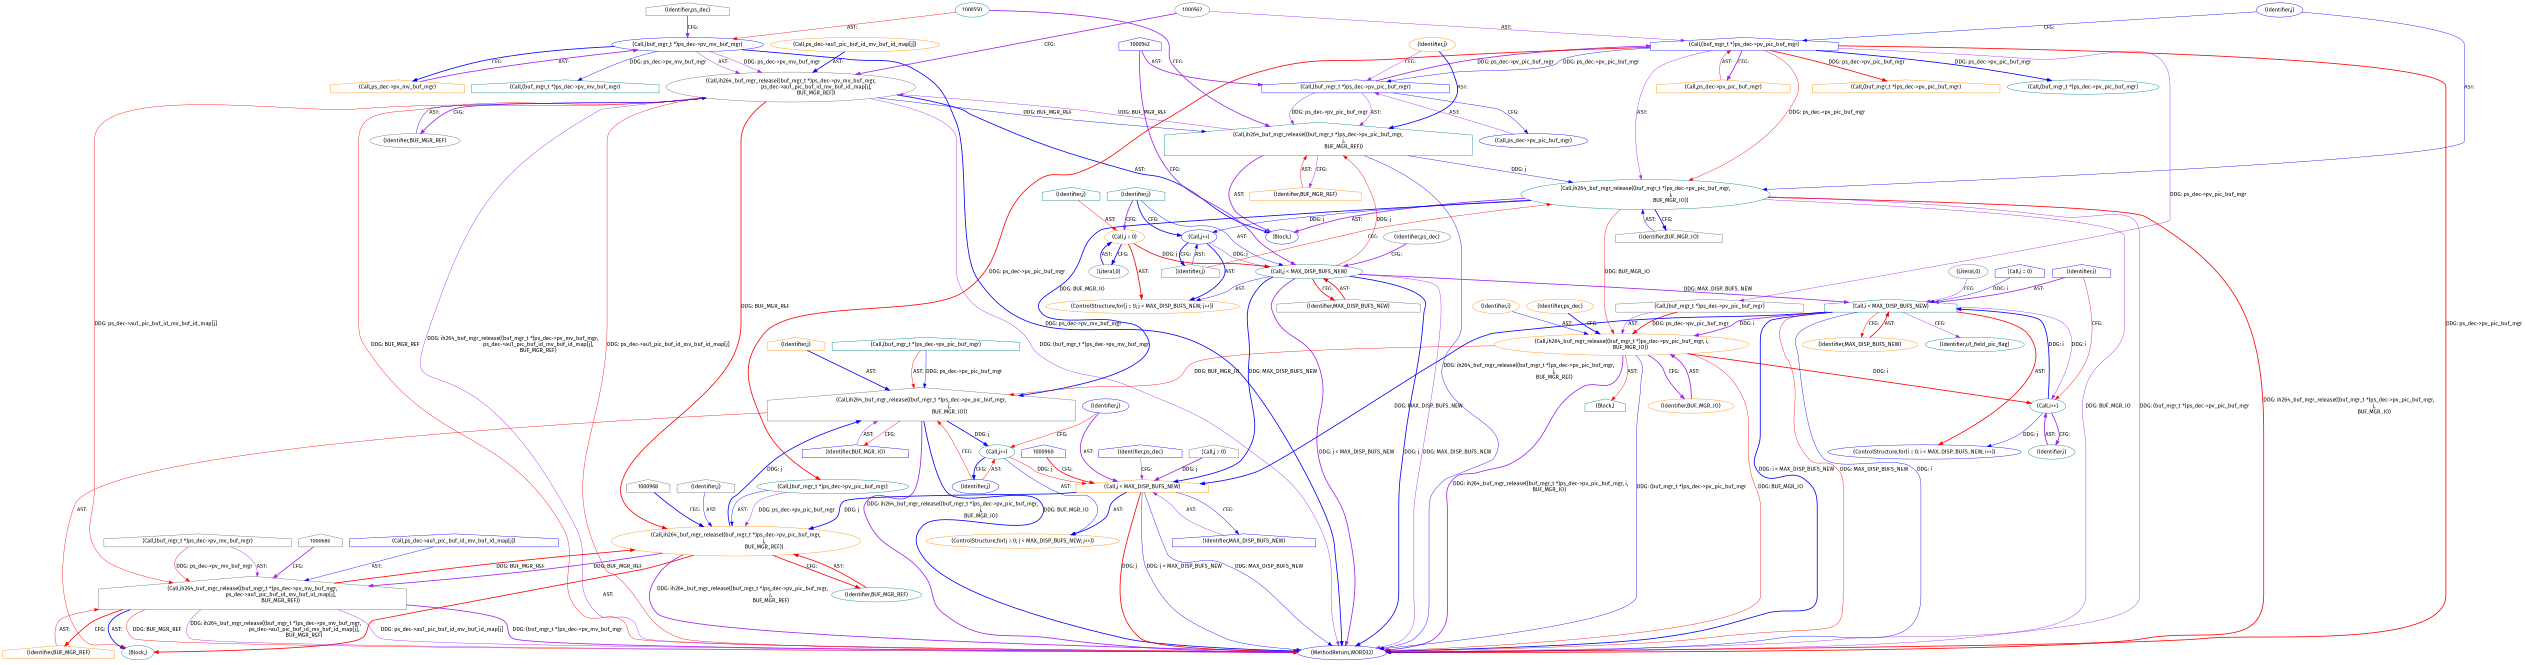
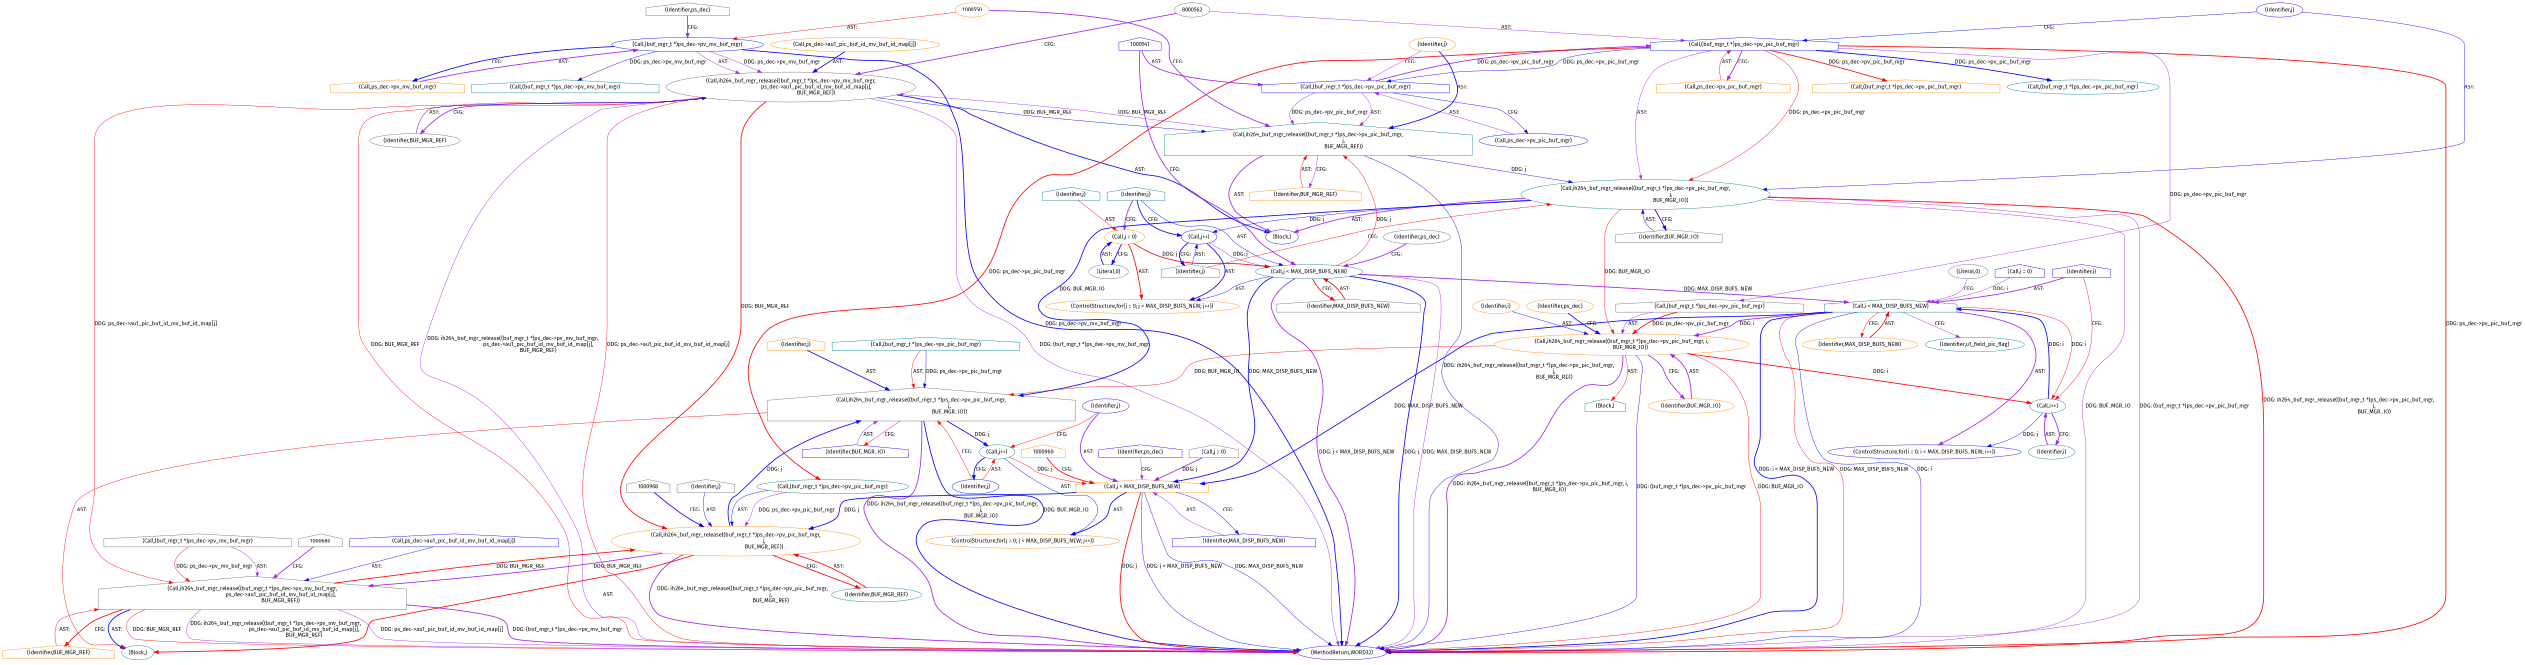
  digraph {
    fontname="Fira Sans"
    node [color=darkorange fontname="Fira Sans" shape=ellipse]
    edge [color=purple fontname="Fira Sans" style=solid]
    n1 [color=gray40 label="(Call,ih264_buf_mgr_release((buf_mgr_t *)ps_dec->pv_mv_buf_mgr,\n                                  ps_dec->au1_pic_buf_id_mv_buf_id_map[j],\n                                  BUF_MGR_REF))"]
    n2 [color=teal label="(Call,ih264_buf_mgr_release((buf_mgr_t *)ps_dec->pv_pic_buf_mgr,\n                                  j,\n                                  BUF_MGR_REF))" shape=house]
    n3 [label="(Call,ih264_buf_mgr_release((buf_mgr_t *)ps_dec->pv_pic_buf_mgr,\n                                      j,\n                                      BUF_MGR_REF))"]
    n4 [color=gray40 label="(Call,ih264_buf_mgr_release((buf_mgr_t *)ps_dec->pv_mv_buf_mgr,\n                                      ps_dec->au1_pic_buf_id_mv_buf_id_map[j],\n                                      BUF_MGR_REF))" shape=house]
    n5 [color=blue label="(Block,)"]
    n6 [color=gray40 label="(Identifier,BUF_MGR_REF)"]
    n7 [color=blue label="(MethodReturn,WORD32)"]
    n8 [color=teal label="(Call,ih264_buf_mgr_release((buf_mgr_t *)ps_dec->pv_pic_buf_mgr,\n                                  j,\n                                  BUF_MGR_IO))"]
    n9 [label="(Identifier,BUF_MGR_REF)" shape=house]
    n10 [color=gray40 label="(Call,ih264_buf_mgr_release((buf_mgr_t *)ps_dec->pv_pic_buf_mgr,\n                                      j,\n                                      BUF_MGR_IO))" shape=house]
    n11 [color=teal label="(Identifier,BUF_MGR_REF)"]
    n12 [color=teal label="(Block,)"]
    n13 [label="(Identifier,BUF_MGR_REF)" shape=house]
    n14 [color=blue label="(Call,(buf_mgr_t *)ps_dec->pv_mv_buf_mgr)"]
    n15 [label="(Call,ps_dec->pv_mv_buf_mgr)" shape=house]
    n16 [color=teal label="(Call,(buf_mgr_t *)ps_dec->pv_mv_buf_mgr)" shape=house]
    n17 [color=blue label="(Call,j++)"]
    n18 [label="(Call,ih264_buf_mgr_release((buf_mgr_t *)ps_dec->pv_pic_buf_mgr, i,\n            BUF_MGR_IO))"]
    n19 [color=gray40 label="(Identifier,BUF_MGR_IO)" shape=house]
    n20 [color=blue label="(Call,(buf_mgr_t *)ps_dec->pv_pic_buf_mgr)" shape=house]
    n21 [color=blue label="(Call,(buf_mgr_t *)ps_dec->pv_pic_buf_mgr)" shape=house]
    n22 [color=blue label="(Call,ps_dec->pv_pic_buf_mgr)"]
    n23 [color=gray40 label="(Call,(buf_mgr_t *)ps_dec->pv_pic_buf_mgr)" shape=house]
    n24 [label="(Call,ps_dec->pv_pic_buf_mgr)" shape=house]
    n25 [label="(Call,(buf_mgr_t *)ps_dec->pv_pic_buf_mgr)" shape=house]
    n26 [color=teal label="(Call,(buf_mgr_t *)ps_dec->pv_pic_buf_mgr)"]
    n27 [color=teal label="(Call,(buf_mgr_t *)ps_dec->pv_pic_buf_mgr)"]
    n28 [color=teal label="(Call,j < MAX_DISP_BUFS_NEW)"]
    n29 [label="(Call,j < MAX_DISP_BUFS_NEW)" shape=house]
    n30 [color=teal label="(Call,i < MAX_DISP_BUFS_NEW)" shape=house]
    n31 [label="(ControlStructure,for(j = 0; j < MAX_DISP_BUFS_NEW; j++))"]
    n32 [color=gray40 label="(Identifier,MAX_DISP_BUFS_NEW)" shape=house]
    n33 [label="(ControlStructure,for(j = 0; j < MAX_DISP_BUFS_NEW; j++))"]
    n34 [color=blue label="(Identifier,MAX_DISP_BUFS_NEW)" shape=house]
    n35 [color=teal label="(Call,i++)"]
    n36 [color=blue label="(ControlStructure,for(i = 0; i < MAX_DISP_BUFS_NEW; i++))"]
    n37 [label="(Identifier,MAX_DISP_BUFS_NEW)"]
    n38 [color=teal label="(Identifier,u1_field_pic_flag)"]
    n39 [color=gray40 label="(Identifier,j)" shape=house]
    n40 [color=teal label="(Call,j++)"]
    n41 [color=blue label="(Identifier,BUF_MGR_IO)" shape=house]
    n42 [color=teal label="(Block,)" shape=house]
    n43 [label="(Identifier,BUF_MGR_IO)"]
    n44 [label="(Call,j = 0)"]
    n45 [color=gray40 label="(Literal,0)"]
    n46 [color=blue label="(Identifier,j)"]
    n47 [color=teal label="(Identifier,i)"]
    n48 [label="(Identifier,ps_dec)"]
    n49 [color=blue label="(Identifier,ps_dec)" shape=house]
    n50 [label="(Call,ps_dec->au1_pic_buf_id_mv_buf_id_map[j])"]
    n51 [color=gray40 label="(Identifier,j)" shape=house]
    n52 [color=blue label="(Identifier,j)"]
    n53 [color=blue label="(Identifier,i)" shape=house]
    n54 [color=gray40 label="(Identifier,ps_dec)"]
    n55 [color=gray40 label="(Call,(buf_mgr_t *)ps_dec->pv_mv_buf_mgr)" shape=house]
    n56 [label="(Identifier,i)"]
    n57 [color=blue label="(Identifier,j)"]
    n58 [label="(Identifier,j)" shape=house]
    n59 [color=gray40 label="(Literal,0)"]
    n60 [color=teal label="(Identifier,j)" shape=house]
    n61 [color=teal label="(Call,(buf_mgr_t *)ps_dec->pv_pic_buf_mgr)" shape=house]
    n62 [color=gray40 label="(Call,j = 0)" shape=house]
    n63 [label="(Identifier,j)"]
    n64 [color=teal label="(Identifier,j)" shape=house]
    n65 [color=blue label="(Call,ps_dec->au1_pic_buf_id_mv_buf_id_map[j])" shape=house]
    n66 [color=blue label="(Call,i = 0)" shape=house]
    n67 [color=gray40 label="(Identifier,ps_dec)" shape=house]
-   1000562 [color=gray40]
-   1000550 [color=teal]
-   1000542 [color=blue shape=house]
+   1000562 [color=gray40 label=8000562]
+   1000550
+   1000542 [color=blue shape=house label=1000541]
    1000968 [color=gray40 shape=house]
    n72 [color=gray40 label=1000680 shape=house]
-   1000960 [color=blue shape=house]
+   1000960 [shape=house]
    n1 -> n2 [color=blue label="DDG: BUF_MGR_REF"]
    n1 -> n3 [color=red label="DDG: BUF_MGR_REF" style=bold]
    n1 -> n4 [color=red label="DDG: ps_dec->au1_pic_buf_id_mv_buf_id_map[j]"]
    n1 -> n5 [color=blue label="AST: " style=bold]
    n1 -> n6 [label="CFG: " style=bold]
    n1 -> n7 [label="DDG: ih264_buf_mgr_release((buf_mgr_t *)ps_dec->pv_mv_buf_mgr,\n                                  ps_dec->au1_pic_buf_id_mv_buf_id_map[j],\n                                  BUF_MGR_REF)"]
    n1 -> n7 [color=red label="DDG: ps_dec->au1_pic_buf_id_mv_buf_id_map[j]"]
    n1 -> n7 [color=red label="DDG: BUF_MGR_REF"]
    n1 -> n7 [label="DDG: (buf_mgr_t *)ps_dec->pv_mv_buf_mgr"]
    n2 -> n1 [label="DDG: BUF_MGR_REF"]
    n2 -> n5 [label="AST: " style=bold]
    n2 -> n7 [color=blue label="DDG: ih264_buf_mgr_release((buf_mgr_t *)ps_dec->pv_pic_buf_mgr,\n                                  j,\n                                  BUF_MGR_REF)"]
    n2 -> n8 [color=blue label="DDG: j"]
    n2 -> n9 [label="CFG: "]
    n3 -> n4 [label="DDG: BUF_MGR_REF" style=bold]
    n3 -> n7 [label="DDG: ih264_buf_mgr_release((buf_mgr_t *)ps_dec->pv_pic_buf_mgr,\n                                      j,\n                                      BUF_MGR_REF)" style=bold]
    n3 -> n10 [color=blue label="DDG: j" style=bold]
    n3 -> n11 [color=red label="CFG: " style=bold]
    n3 -> n12 [color=red label="AST: " style=bold]
    n4 -> n3 [color=red label="DDG: BUF_MGR_REF" style=bold]
    n4 -> n7 [label="DDG: ps_dec->au1_pic_buf_id_mv_buf_id_map[j]"]
    n4 -> n7 [label="DDG: (buf_mgr_t *)ps_dec->pv_mv_buf_mgr" style=bold]
    n4 -> n7 [color=red label="DDG: BUF_MGR_REF"]
    n4 -> n7 [label="DDG: ih264_buf_mgr_release((buf_mgr_t *)ps_dec->pv_mv_buf_mgr,\n                                      ps_dec->au1_pic_buf_id_mv_buf_id_map[j],\n                                      BUF_MGR_REF)"]
    n4 -> n12 [color=blue label="AST: " style=bold]
    n4 -> n13 [color=red label="CFG: " style=bold]
    n6 -> n1 [color=blue label="AST: "]
    n8 -> n5 [label="AST: " style=bold]
    n8 -> n7 [color=red label="DDG: ih264_buf_mgr_release((buf_mgr_t *)ps_dec->pv_pic_buf_mgr,\n                                  j,\n                                  BUF_MGR_IO)" style=bold]
    n8 -> n7 [label="DDG: BUF_MGR_IO"]
    n8 -> n7 [label="DDG: (buf_mgr_t *)ps_dec->pv_pic_buf_mgr"]
    n8 -> n10 [color=blue label="DDG: BUF_MGR_IO" style=bold]
    n8 -> n17 [color=blue label="DDG: j"]
    n8 -> n18 [color=red label="DDG: BUF_MGR_IO"]
    n8 -> n19 [color=blue label="CFG: " style=bold]
    n9 -> n2 [color=red label="AST: "]
    n10 -> n7 [color=blue label="DDG: BUF_MGR_IO" style=bold]
    n10 -> n7 [label="DDG: ih264_buf_mgr_release((buf_mgr_t *)ps_dec->pv_pic_buf_mgr,\n                                      j,\n                                      BUF_MGR_IO)" style=bold]
    n10 -> n12 [color=red label="AST: "]
    n10 -> n40 [color=blue label="DDG: j" style=bold]
    n10 -> n41 [color=red label="CFG: "]
    n11 -> n3 [color=red label="AST: " style=bold]
    n13 -> n4 [color=red label="AST: "]
    n14 -> n1 [label="AST: "]
    n14 -> n1 [label="DDG: ps_dec->pv_mv_buf_mgr"]
    n14 -> n7 [color=blue label="DDG: ps_dec->pv_mv_buf_mgr" style=bold]
    n14 -> n15 [color=blue label="CFG: " style=bold]
    n14 -> n16 [color=blue label="DDG: ps_dec->pv_mv_buf_mgr"]
    n15 -> n14 [label="AST: " style=bold]
    n17 -> n28 [label="DDG: j"]
    n17 -> n31 [color=blue label="AST: " style=bold]
    n17 -> n39 [color=blue label="CFG: " style=bold]
    n18 -> n7 [label="DDG: ih264_buf_mgr_release((buf_mgr_t *)ps_dec->pv_pic_buf_mgr, i,\n            BUF_MGR_IO)" style=bold]
    n18 -> n7 [color=blue label="DDG: (buf_mgr_t *)ps_dec->pv_pic_buf_mgr"]
    n18 -> n7 [color=red label="DDG: BUF_MGR_IO"]
    n18 -> n10 [color=red label="DDG: BUF_MGR_IO"]
    n18 -> n35 [color=red label="DDG: i" style=bold]
    n18 -> n42 [color=red label="AST: "]
    n18 -> n43 [label="CFG: " style=bold]
    n19 -> n8 [color=blue label="AST: "]
    n20 -> n2 [label="AST: "]
    n20 -> n2 [label="DDG: ps_dec->pv_pic_buf_mgr"]
    n20 -> n21 [label="DDG: ps_dec->pv_pic_buf_mgr" style=bold]
    n20 -> n22 [color=blue label="CFG: "]
    n21 -> n7 [color=red label="DDG: ps_dec->pv_pic_buf_mgr" style=bold]
    n21 -> n8 [label="AST: "]
    n21 -> n8 [color=red label="DDG: ps_dec->pv_pic_buf_mgr"]
    n21 -> n20 [color=blue label="DDG: ps_dec->pv_pic_buf_mgr"]
    n21 -> n23 [label="DDG: ps_dec->pv_pic_buf_mgr"]
    n21 -> n24 [label="CFG: " style=bold]
    n21 -> n25 [color=red label="DDG: ps_dec->pv_pic_buf_mgr" style=bold]
    n21 -> n26 [color=red label="DDG: ps_dec->pv_pic_buf_mgr" style=bold]
    n21 -> n27 [color=blue label="DDG: ps_dec->pv_pic_buf_mgr" style=bold]
    n22 -> n20 [label="AST: "]
    n23 -> n18 [label="AST: "]
    n23 -> n18 [color=red label="DDG: ps_dec->pv_pic_buf_mgr" style=bold]
    n24 -> n21 [color=red label="AST: "]
    n26 -> n3 [color=blue label="AST: "]
    n26 -> n3 [label="DDG: ps_dec->pv_pic_buf_mgr"]
    n28 -> n2 [color=red label="DDG: j"]
    n28 -> n7 [label="DDG: MAX_DISP_BUFS_NEW"]
    n28 -> n7 [label="DDG: j < MAX_DISP_BUFS_NEW" style=bold]
    n28 -> n7 [color=blue label="DDG: j" style=bold]
    n28 -> n29 [color=blue label="DDG: MAX_DISP_BUFS_NEW" style=bold]
    n28 -> n30 [label="DDG: MAX_DISP_BUFS_NEW" style=bold]
    n28 -> n31 [color=blue label="AST: "]
    n28 -> n32 [color=red label="CFG: " style=bold]
    n29 -> n3 [color=blue label="DDG: j" style=bold]
    n29 -> n7 [color=red label="DDG: j" style=bold]
    n29 -> n7 [color=blue label="DDG: j < MAX_DISP_BUFS_NEW"]
    n29 -> n7 [color=blue label="DDG: MAX_DISP_BUFS_NEW"]
    n29 -> n33 [color=blue label="AST: " style=bold]
    n29 -> n34 [color=blue label="CFG: "]
    n30 -> n7 [color=blue label="DDG: i < MAX_DISP_BUFS_NEW" style=bold]
    n30 -> n7 [color=red label="DDG: MAX_DISP_BUFS_NEW"]
    n30 -> n7 [color=blue label="DDG: i"]
    n30 -> n18 [label="DDG: i" style=bold]
    n30 -> n29 [color=blue label="DDG: MAX_DISP_BUFS_NEW" style=bold]
-   n30 -> n35 [label="DDG: i"]
-   n30 -> n36 [color=red label="AST: " style=bold]
+   n30 -> n35 [color=red label="DDG: i"]
+   n30 -> n36 [label="AST: " style=bold]
    n30 -> n37 [color=red label="CFG: "]
    n30 -> n38 [label="CFG: "]
    n32 -> n28 [color=red label="AST: " style=bold]
    n34 -> n29 [label="AST: "]
    n35 -> n30 [color=blue label="DDG: i" style=bold]
    n35 -> n36 [color=blue label="DDG: j"]
    n35 -> n47 [label="CFG: " style=bold]
    n37 -> n30 [color=red label="AST: " style=bold]
    n39 -> n8 [color=red label="CFG: "]
    n39 -> n17 [color=blue label="AST: "]
    n40 -> n29 [color=red label="DDG: j"]
    n40 -> n33 [color=blue label="AST: "]
    n40 -> n46 [color=blue label="CFG: " style=bold]
    n41 -> n10 [label="AST: "]
    n43 -> n18 [label="AST: " style=bold]
    n44 -> n28 [color=red label="DDG: j" style=bold]
    n44 -> n31 [color=red label="AST: " style=bold]
    n44 -> n45 [color=blue label="CFG: " style=bold]
    n45 -> n44 [color=blue label="AST: " style=bold]
    n46 -> n10 [color=red label="CFG: "]
    n46 -> n40 [color=red label="AST: "]
    n47 -> n35 [label="AST: " style=bold]
    n48 -> n18 [color=blue label="CFG: " style=bold]
    n49 -> n29 [label="CFG: "]
    n50 -> n1 [color=blue label="AST: " style=bold]
    n51 -> n3 [color=blue label="AST: "]
    n52 -> n8 [color=blue label="AST: "]
    n52 -> n21 [color=blue label="CFG: "]
    n53 -> n30 [label="AST: " style=bold]
    n53 -> n35 [color=red label="CFG: "]
    n54 -> n28 [label="CFG: " style=bold]
    n55 -> n4 [label="AST: "]
    n55 -> n4 [color=red label="DDG: ps_dec->pv_mv_buf_mgr"]
    n56 -> n18 [color=blue label="AST: "]
    n57 -> n29 [label="AST: " style=bold]
    n57 -> n40 [color=red label="CFG: "]
    n58 -> n10 [color=blue label="AST: " style=bold]
    n59 -> n30 [label="CFG: "]
    n60 -> n17 [color=blue label="CFG: " style=bold]
    n60 -> n28 [color=blue label="AST: "]
    n60 -> n44 [label="CFG: " style=bold]
    n61 -> n10 [color=red label="AST: "]
    n61 -> n10 [color=blue label="DDG: ps_dec->pv_pic_buf_mgr"]
    n62 -> n29 [label="DDG: j" style=bold]
    n63 -> n2 [color=blue label="AST: " style=bold]
    n63 -> n20 [label="CFG: "]
    n64 -> n44 [color=red label="AST: "]
    n65 -> n4 [color=blue label="AST: "]
-   n66 -> n30 [color=blue label="DDG: i"]
+   n66 -> n30 [label="DDG: i"]
    n67 -> n14 [label="CFG: " style=bold]
    1000562 -> n1 [label="CFG: " style=bold]
    1000562 -> n21 [label="AST: "]
    1000550 -> n2 [label="CFG: " style=bold]
    1000550 -> n14 [color=red label="AST: "]
    1000542 -> n20 [label="AST: " style=bold]
    1000542 -> n28 [label="CFG: " style=bold]
    1000968 -> n3 [color=blue label="CFG: " style=bold]
    n72 -> n4 [label="CFG: " style=bold]
    1000960 -> n29 [color=red label="CFG: " style=bold]
  }
